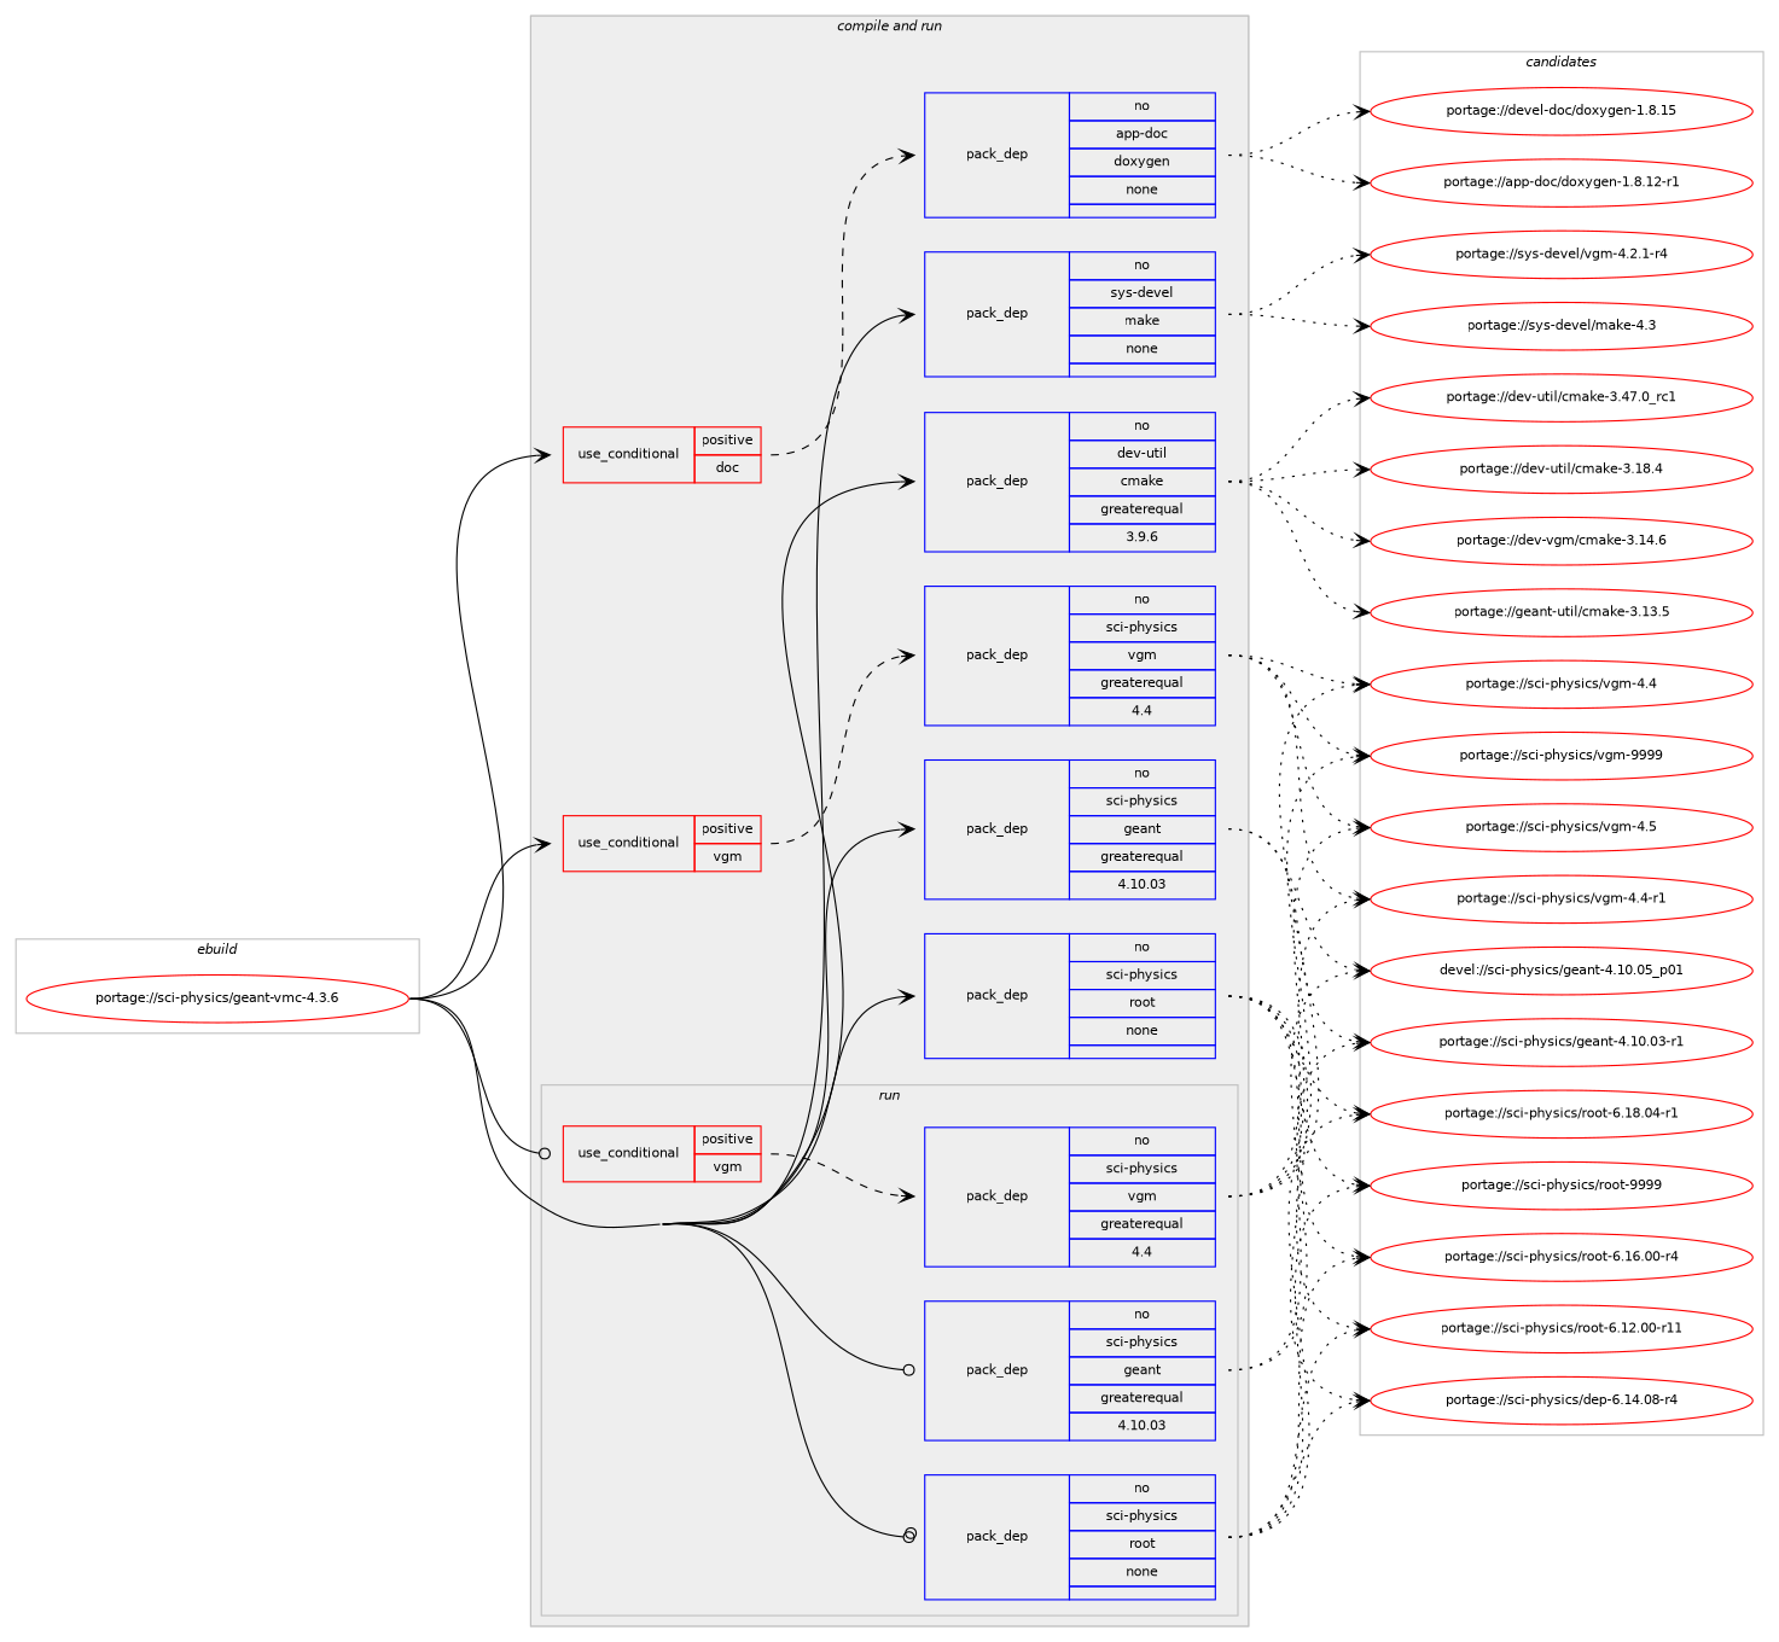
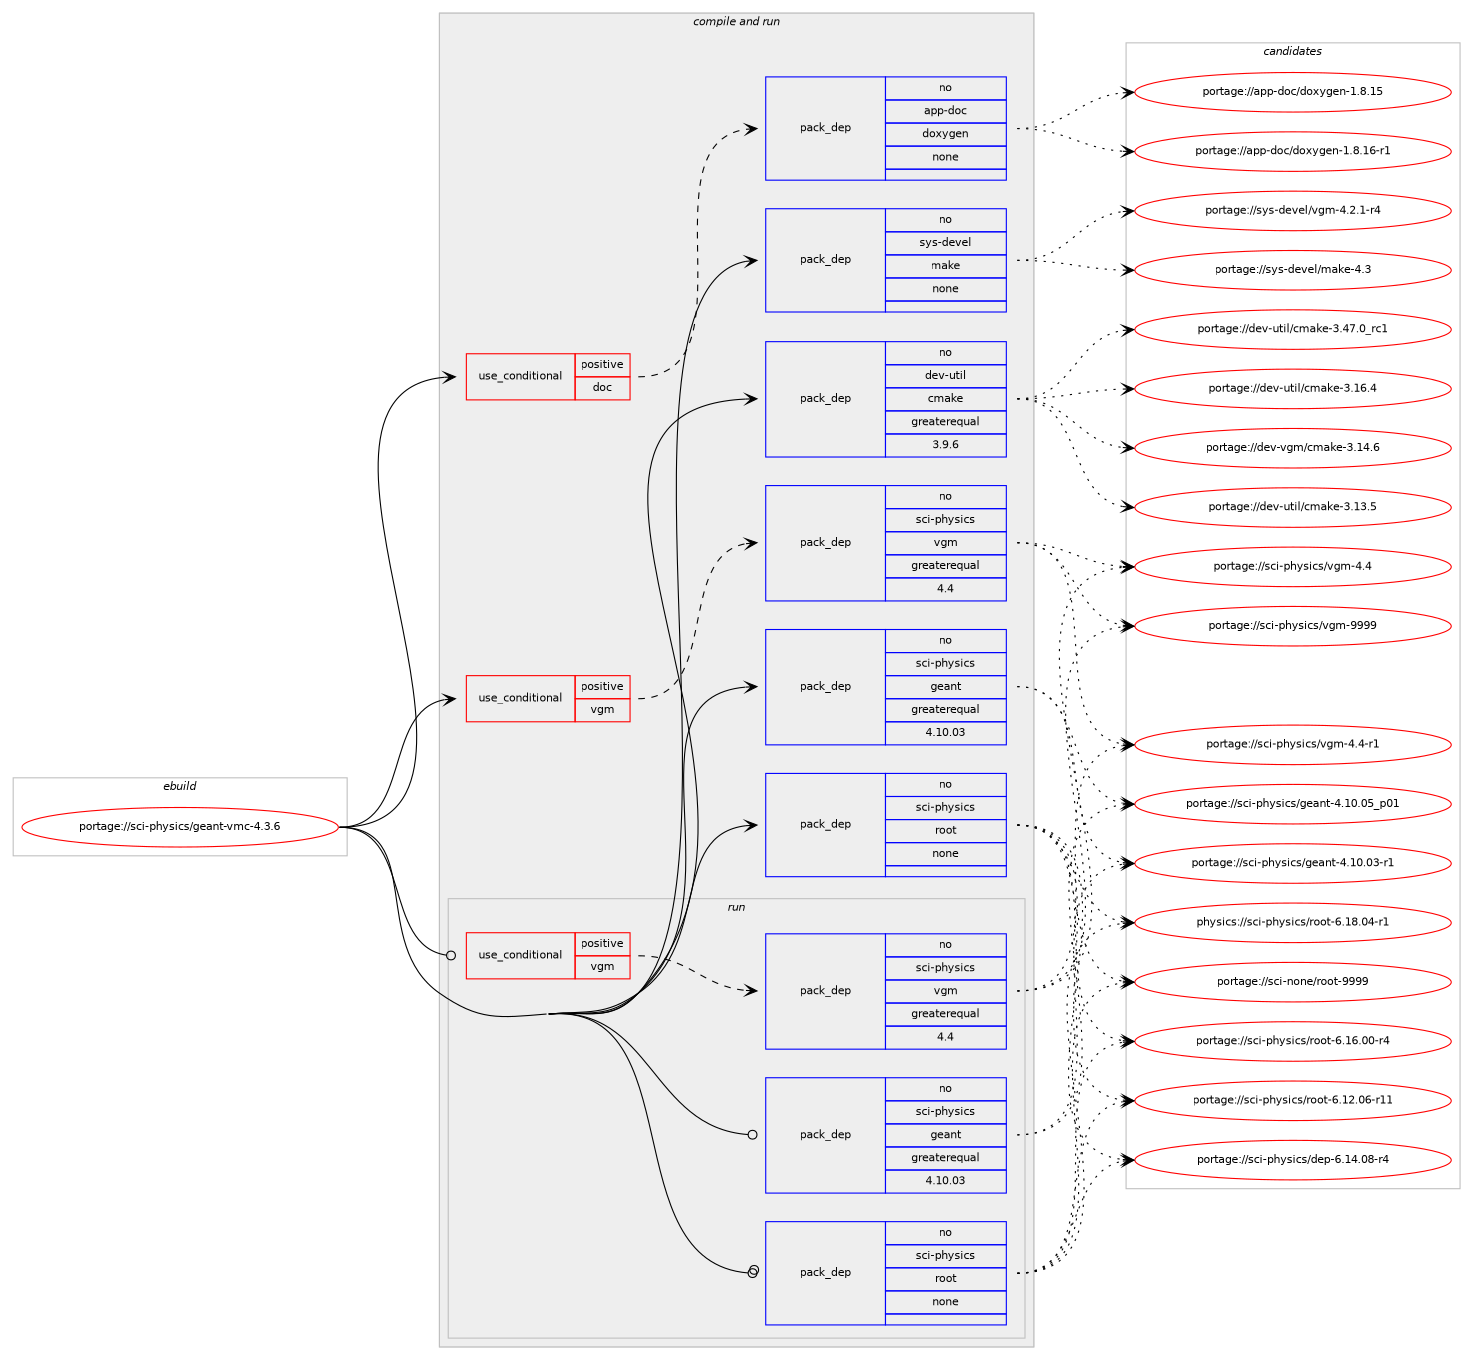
  digraph {
    compound=true
    concentrate=true
    fontname=Helvetica
    fontsize=10
    newrank=true
    rankdir=LR
    ranksep=1.5
    node [color=red fontname=Helvetica fontsize=10]
    edge [arrowhead=vee headport=w style=dotted tailport=e weight=100]
    n1 [label="portage://sci-physics/geant-vmc-4.3.6" width=4]
    n2 [color=blue label=<<TABLE BORDER="0" CELLBORDER="1" CELLSPACING="0" CELLPADDING="4" WIDTH="220"><TR><TD ROWSPAN="6" CELLPADDING="30">pack_dep</TD></TR><TR><TD WIDTH="110">no</TD></TR><TR><TD>app-doc</TD></TR><TR><TD>doxygen</TD></TR><TR><TD>none</TD></TR><TR><TD></TD></TR></TABLE>> shape=none]
    n3 [label=<<TABLE BORDER="0" CELLBORDER="1" CELLSPACING="0" CELLPADDING="4"><TR><TD ROWSPAN="3" CELLPADDING="10">use_conditional</TD></TR><TR><TD>positive</TD></TR><TR><TD>doc</TD></TR></TABLE>> shape=none]
    n4 [color=blue label=<<TABLE BORDER="0" CELLBORDER="1" CELLSPACING="0" CELLPADDING="4" WIDTH="220"><TR><TD ROWSPAN="6" CELLPADDING="30">pack_dep</TD></TR><TR><TD WIDTH="110">no</TD></TR><TR><TD>sci-physics</TD></TR><TR><TD>vgm</TD></TR><TR><TD>greaterequal</TD></TR><TR><TD>4.4</TD></TR></TABLE>> shape=none]
    n5 [label=<<TABLE BORDER="0" CELLBORDER="1" CELLSPACING="0" CELLPADDING="4"><TR><TD ROWSPAN="3" CELLPADDING="10">use_conditional</TD></TR><TR><TD>positive</TD></TR><TR><TD>vgm</TD></TR></TABLE>> shape=none]
    n6 [color=blue label=<<TABLE BORDER="0" CELLBORDER="1" CELLSPACING="0" CELLPADDING="4" WIDTH="220"><TR><TD ROWSPAN="6" CELLPADDING="30">pack_dep</TD></TR><TR><TD WIDTH="110">no</TD></TR><TR><TD>dev-util</TD></TR><TR><TD>cmake</TD></TR><TR><TD>greaterequal</TD></TR><TR><TD>3.9.6</TD></TR></TABLE>> shape=none]
    n7 [color=blue label=<<TABLE BORDER="0" CELLBORDER="1" CELLSPACING="0" CELLPADDING="4" WIDTH="220"><TR><TD ROWSPAN="6" CELLPADDING="30">pack_dep</TD></TR><TR><TD WIDTH="110">no</TD></TR><TR><TD>sci-physics</TD></TR><TR><TD>geant</TD></TR><TR><TD>greaterequal</TD></TR><TR><TD>4.10.03</TD></TR></TABLE>> shape=none]
    n8 [color=blue label=<<TABLE BORDER="0" CELLBORDER="1" CELLSPACING="0" CELLPADDING="4" WIDTH="220"><TR><TD ROWSPAN="6" CELLPADDING="30">pack_dep</TD></TR><TR><TD WIDTH="110">no</TD></TR><TR><TD>sci-physics</TD></TR><TR><TD>root</TD></TR><TR><TD>none</TD></TR><TR><TD></TD></TR></TABLE>> shape=none]
    n9 [color=blue label=<<TABLE BORDER="0" CELLBORDER="1" CELLSPACING="0" CELLPADDING="4" WIDTH="220"><TR><TD ROWSPAN="6" CELLPADDING="30">pack_dep</TD></TR><TR><TD WIDTH="110">no</TD></TR><TR><TD>sys-devel</TD></TR><TR><TD>make</TD></TR><TR><TD>none</TD></TR><TR><TD></TD></TR></TABLE>> shape=none]
    n10 [color=blue label=<<TABLE BORDER="0" CELLBORDER="1" CELLSPACING="0" CELLPADDING="4" WIDTH="220"><TR><TD ROWSPAN="6" CELLPADDING="30">pack_dep</TD></TR><TR><TD WIDTH="110">no</TD></TR><TR><TD>sci-physics</TD></TR><TR><TD>vgm</TD></TR><TR><TD>greaterequal</TD></TR><TR><TD>4.4</TD></TR></TABLE>> shape=none]
    n11 [label=<<TABLE BORDER="0" CELLBORDER="1" CELLSPACING="0" CELLPADDING="4"><TR><TD ROWSPAN="3" CELLPADDING="10">use_conditional</TD></TR><TR><TD>positive</TD></TR><TR><TD>vgm</TD></TR></TABLE>> shape=none]
    n12 [color=blue label=<<TABLE BORDER="0" CELLBORDER="1" CELLSPACING="0" CELLPADDING="4" WIDTH="220"><TR><TD ROWSPAN="6" CELLPADDING="30">pack_dep</TD></TR><TR><TD WIDTH="110">no</TD></TR><TR><TD>sci-physics</TD></TR><TR><TD>geant</TD></TR><TR><TD>greaterequal</TD></TR><TR><TD>4.10.03</TD></TR></TABLE>> shape=none]
    n13 [color=blue label=<<TABLE BORDER="0" CELLBORDER="1" CELLSPACING="0" CELLPADDING="4" WIDTH="220"><TR><TD ROWSPAN="6" CELLPADDING="30">pack_dep</TD></TR><TR><TD WIDTH="110">no</TD></TR><TR><TD>sci-physics</TD></TR><TR><TD>root</TD></TR><TR><TD>none</TD></TR><TR><TD></TD></TR></TABLE>> shape=none]
-   n14 [label="portage://app-doc/doxygen-1.8.12-r1" width=4]
-   n15 [label="portage://devel-doc/doxygen-1.8.15" width=4]
+   n14 [label="portage://app-doc/doxygen-1.8.16-r1" width=4]
+   n15 [label="portage://app-doc/doxygen-1.8.15" width=4]
    n16 [label="portage://sci-physics/vgm-9999" width=4]
-   n17 [label="portage://sci-physics/vgm-4.5" width=4]
    n18 [label="portage://sci-physics/vgm-4.4-r1" width=4]
    n19 [label="portage://sci-physics/vgm-4.4" width=4]
    n20 [label="portage://dev-util/cmake-3.47.0_rc1" width=4]
-   n21 [label="portage://dev-util/cmake-3.18.4" width=4]
+   n21 [label="portage://dev-util/cmake-3.16.4" width=4]
    n22 [label="portage://dev-vgm/cmake-3.14.6" width=4]
-   n23 [label="portage://geant-util/cmake-3.13.5" width=4]
-   n24 [label="devel://sci-physics/geant-4.10.05_p01" width=4]
+   n23 [label="portage://dev-util/cmake-3.13.5" width=4]
+   n24 [label="portage://sci-physics/geant-4.10.05_p01" width=4]
    n25 [label="portage://sci-physics/geant-4.10.03-r1" width=4]
-   n26 [label="portage://sci-physics/root-9999" width=4]
-   n27 [label="portage://sci-physics/root-6.18.04-r1" width=4]
+   n26 [label="portage://sci-none/root-9999" width=4]
+   n27 [label="physics://sci-physics/root-6.18.04-r1" width=4]
    n28 [label="portage://sci-physics/root-6.16.00-r4" width=4]
    n29 [label="portage://sci-physics/dep-6.14.08-r4" width=4]
-   n30 [label="portage://sci-physics/root-6.12.00-r11" width=4]
+   n30 [label="portage://sci-physics/root-6.12.06-r11" width=4]
    n31 [label="portage://sys-devel/make-4.3" width=4]
    n32 [label="portage://sys-devel/vgm-4.2.1-r4" width=4]
    subgraph cluster_1 {
      color=gray
      label=<<i>ebuild</i>>
      rank=same
      n1
    }
    subgraph cluster_2 {
      color=gray
      label=<<i>dependencies</i>>
      subgraph cluster_3 {
        color=gray
        fillcolor="#eeeeee"
        label=<<i>compile</i>>
        style=filled
        subgraph sub_4 {
          color=gray
          fillcolor="#eeeeee"
          label=<<i>compile</i>>
          style=filled
          n3
          subgraph sub_5 {
            color=gray
            fillcolor="#eeeeee"
            label=<<i>compile</i>>
            style=filled
            n2
          }
        }
        subgraph sub_6 {
          color=gray
          fillcolor="#eeeeee"
          label=<<i>compile</i>>
          style=filled
          n5
          subgraph sub_7 {
            color=gray
            fillcolor="#eeeeee"
            label=<<i>compile</i>>
            style=filled
            n4
          }
        }
        subgraph sub_8 {
          color=gray
          fillcolor="#eeeeee"
          label=<<i>compile</i>>
          style=filled
          n6
        }
        subgraph sub_9 {
          color=gray
          fillcolor="#eeeeee"
          label=<<i>compile</i>>
          style=filled
          n7
        }
        subgraph sub_10 {
          color=gray
          fillcolor="#eeeeee"
          label=<<i>compile</i>>
          style=filled
          n8
        }
        subgraph sub_11 {
          color=gray
          fillcolor="#eeeeee"
          label=<<i>compile</i>>
          style=filled
          n9
        }
      }
      subgraph cluster_12 {
        color=gray
        fillcolor="#eeeeee"
        label=<<i>compile and run</i>>
        style=filled
      }
      subgraph cluster_13 {
        color=gray
        fillcolor="#eeeeee"
        label=<<i>run</i>>
        style=filled
        subgraph sub_14 {
          color=gray
          fillcolor="#eeeeee"
          label=<<i>run</i>>
          style=filled
          n11
          subgraph sub_15 {
            color=gray
            fillcolor="#eeeeee"
            label=<<i>run</i>>
            style=filled
            n10
          }
        }
        subgraph sub_16 {
          color=gray
          fillcolor="#eeeeee"
          label=<<i>run</i>>
          style=filled
          n12
        }
        subgraph sub_17 {
          color=gray
          fillcolor="#eeeeee"
          label=<<i>run</i>>
          style=filled
          n13
        }
      }
    }
    subgraph cluster_18 {
      color=gray
      label=<<i>candidates</i>>
      rank=same
      subgraph sub_19 {
        color=black
        label=<<i>candidates</i>>
        nodesep=1
        rank=same
        n14
        n15
      }
      subgraph sub_20 {
        color=black
        label=<<i>candidates</i>>
        nodesep=1
        rank=same
        n16
-       n17
        n18
        n19
      }
      subgraph sub_21 {
        color=black
        label=<<i>candidates</i>>
        nodesep=1
        rank=same
        n20
        n21
        n22
        n23
      }
      subgraph sub_22 {
        color=black
        label=<<i>candidates</i>>
        nodesep=1
        rank=same
        n24
        n25
      }
      subgraph sub_23 {
        color=black
        label=<<i>candidates</i>>
        nodesep=1
        rank=same
        n26
        n27
        n28
        n29
        n30
      }
      subgraph sub_24 {
        color=black
        label=<<i>candidates</i>>
        nodesep=1
        rank=same
        n31
        n32
      }
      subgraph sub_25 {
        color=black
        label=<<i>candidates</i>>
        nodesep=1
        rank=same
        n16
-       n17
        n18
        n19
      }
      subgraph sub_26 {
        color=black
        label=<<i>candidates</i>>
        nodesep=1
        rank=same
        n24
        n25
      }
      subgraph sub_27 {
        color=black
        label=<<i>candidates</i>>
        nodesep=1
        rank=same
        n26
        n27
        n28
        n29
        n30
      }
    }
    n1 -> n3 [style=solid weight=20]
    n1 -> n5 [style=solid weight=20]
    n1 -> n6 [style=solid weight=20]
    n1 -> n7 [style=solid weight=20]
    n1 -> n8 [style=solid weight=20]
    n1 -> n9 [style=solid weight=20]
    n1 -> n11 [arrowhead=odot style=solid weight=20]
    n1 -> n12 [arrowhead=odot style=solid weight=20]
    n1 -> n13 [arrowhead=odot style=solid weight=20]
    n2 -> n14
    n2 -> n15
    n3 -> n2 [style=dashed weight=20]
    n4 -> n16
-   n4 -> n17
    n4 -> n18
    n4 -> n19
    n5 -> n4 [style=dashed weight=20]
    n6 -> n20
    n6 -> n21
    n6 -> n22
    n6 -> n23
    n7 -> n24
    n7 -> n25
    n8 -> n26
    n8 -> n27
    n8 -> n28
    n8 -> n29
    n8 -> n30
    n9 -> n31
    n9 -> n32
    n10 -> n16
-   n10 -> n17
    n10 -> n18
    n10 -> n19
    n11 -> n10 [style=dashed weight=20]
    n12 -> n24
    n12 -> n25
    n13 -> n26
    n13 -> n27
    n13 -> n28
    n13 -> n29
    n13 -> n30
  }
